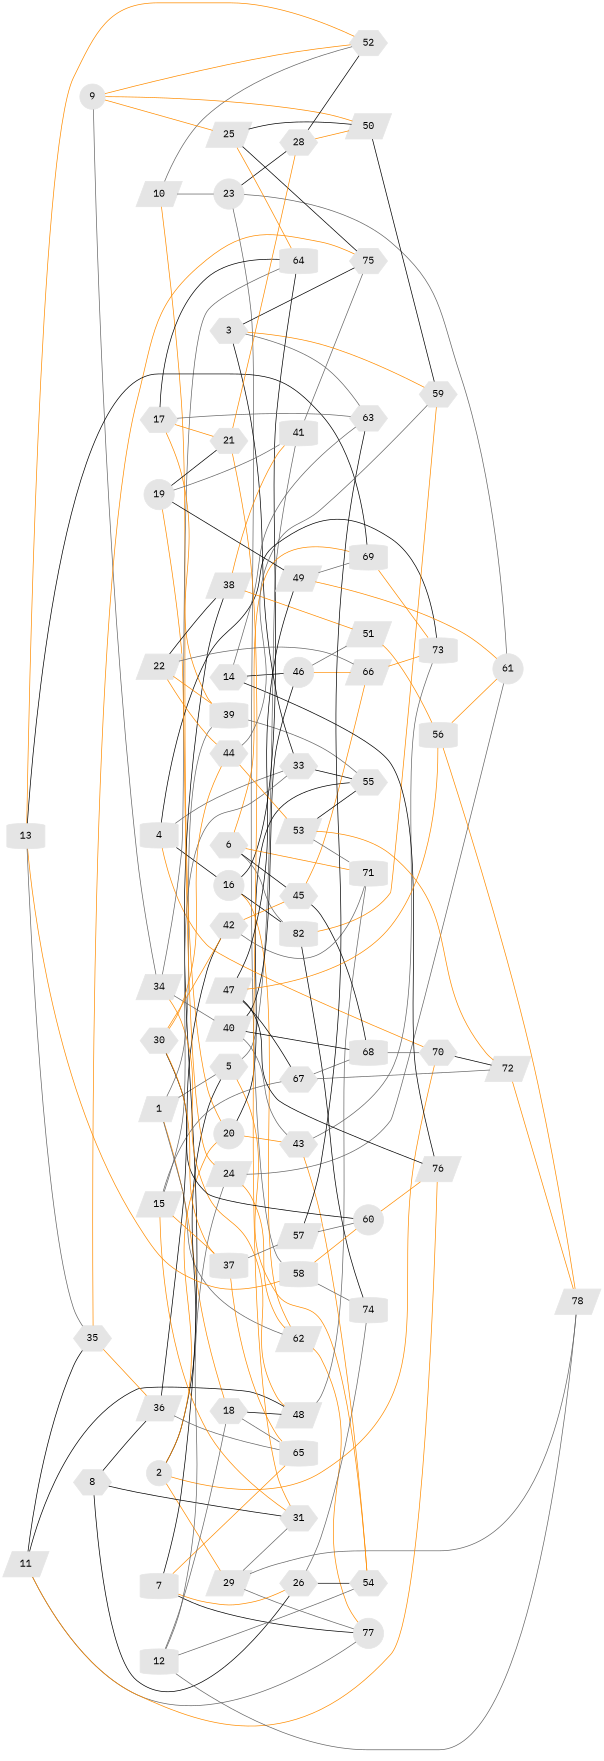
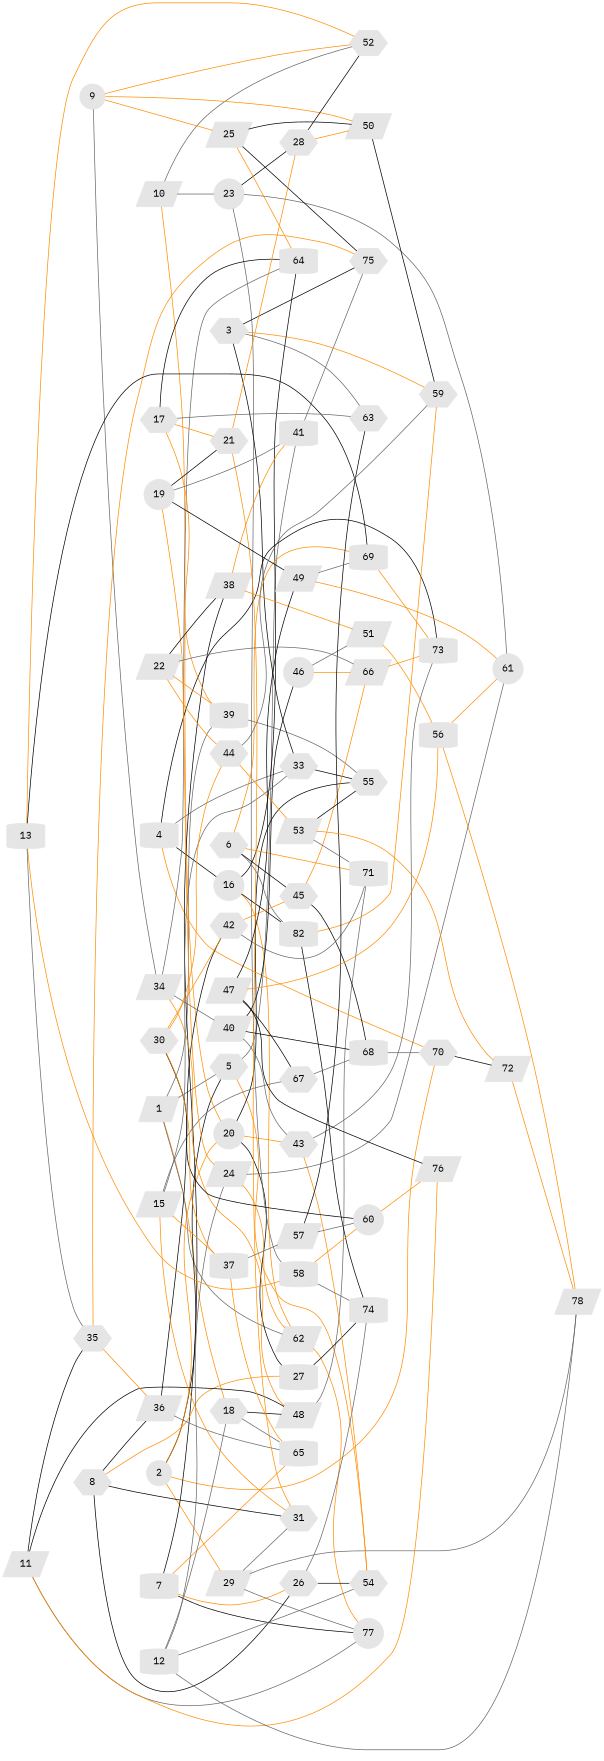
  graph {
    fontname="IBM Plex Mono"
    rankdir=LR
    node [color=gray90 fontname="IBM Plex Mono" shape=hexagon style=filled]
    edge [color=darkorange fontname="IBM Plex Mono"]
    1 [shape=parallelogram]
    5
    18
    39 [shape=cylinder]
    62 [shape=parallelogram]
    41 [shape=cylinder]
    54
    65 [shape=cylinder]
    48 [shape=parallelogram]
    55
    77 [shape=circle]
    2 [shape=circle]
    29 [shape=parallelogram]
    70
    20 [shape=circle]
    10 [shape=parallelogram]
    52
    23 [shape=circle]
    31
    78 [shape=parallelogram]
    72 [shape=parallelogram]
    3
    33
    59
    63
    75
    4 [shape=cylinder]
    16 [shape=circle]
    73 [shape=cylinder]
    n30 [label=82 shape=cylinder]
    64 [shape=cylinder]
    6
    45
    69 [shape=cylinder]
    71 [shape=cylinder]
    74 [shape=cylinder]
    66 [shape=parallelogram]
    68 [shape=cylinder]
    7 [shape=cylinder]
    26
    38 [shape=parallelogram]
    51 [shape=parallelogram]
    8
+   27 [shape=cylinder]
    36 [shape=parallelogram]
    42
    9 [shape=circle]
    25 [shape=parallelogram]
    34 [shape=parallelogram]
    50 [shape=parallelogram]
    40 [shape=parallelogram]
    43
    58 [shape=cylinder]
    28
    61 [shape=circle]
    11 [shape=parallelogram]
    35
    76 [shape=parallelogram]
    12 [shape=cylinder]
    24 [shape=parallelogram]
    13 [shape=cylinder]
    60 [shape=circle]
-   14
    46 [shape=circle]
    56 [shape=cylinder]
    15 [shape=parallelogram]
    37 [shape=cylinder]
    67
    57 [shape=parallelogram]
    17
    21
    19 [shape=circle]
    49 [shape=parallelogram]
    22 [shape=parallelogram]
    44
    53 [shape=parallelogram]
    30
    47 [shape=parallelogram]
    1 -- 5 [color=gray40]
    1 -- 18
    1 -- 39 [color=gray40]
    1 -- 62 [color=gray40]
    5 -- 41 [color=gray40]
    5 -- 54
    18 -- 65 [color=gray40]
    18 -- 48 [color=black]
    39 -- 55 [color=gray40]
    62 -- 77
    41 -- 75 [color=gray40]
    48 -- 71 [color=gray40]
    2 -- 5 [color=black]
    2 -- 29
    2 -- 70
    2 -- 20
    29 -- 77 [color=gray40]
    29 -- 31 [color=gray40]
    29 -- 78 [color=gray40]
    70 -- 72 [color=black]
    20 -- 55 [color=black]
+   20 -- 27 [color=black]
    20 -- 43
    10 -- 20
    10 -- 52 [color=gray40]
    10 -- 23 [color=gray40]
    23 -- 58 [color=gray40]
    23 -- 28 [color=black]
    23 -- 61 [color=gray40]
    72 -- 78
    3 -- 33 [color=black]
    3 -- 59
    3 -- 63 [color=gray40]
    3 -- 75 [color=black]
    33 -- 55 [color=black]
    4 -- 70
    4 -- 33 [color=gray40]
    4 -- 16 [color=black]
    4 -- 73 [color=black]
    16 -- 62
    16 -- n30 [color=black]
    16 -- 64 [color=black]
    n30 -- 59
    n30 -- 74 [color=black]
    6 -- n30 [color=gray40]
    6 -- 45 [color=black]
    6 -- 69
    6 -- 71
    45 -- 66
    45 -- 68 [color=black]
    69 -- 73
    66 -- 73
    68 -- 70 [color=gray40]
    7 -- 65
    7 -- 77 [color=black]
    7 -- 26
    7 -- 38 [color=black]
    26 -- 54 [color=black]
    26 -- 74 [color=gray40]
    38 -- 41
    38 -- 51
    51 -- 56
    8 -- 31 [color=black]
    8 -- 26 [color=black]
+   8 -- 27
    8 -- 36 [color=black]
+   27 -- 74 [color=black]
    36 -- 65 [color=gray40]
    36 -- 42 [color=black]
    42 -- 45
    42 -- 71 [color=gray40]
    9 -- 52
    9 -- 25
    9 -- 34 [color=gray40]
    9 -- 50
    25 -- 75 [color=black]
    25 -- 64
    25 -- 50 [color=black]
    34 -- 48
    34 -- 64 [color=gray40]
    34 -- 40 [color=gray40]
    50 -- 59 [color=black]
    40 -- 68 [color=black]
    40 -- 43 [color=gray40]
    40 -- 46 [color=black]
    43 -- 54
    43 -- 73 [color=gray40]
    58 -- 74 [color=gray40]
    58 -- 60
    28 -- 52 [color=black]
    28 -- 50
    11 -- 48 [color=black]
    11 -- 77 [color=gray40]
    11 -- 35 [color=black]
    11 -- 76
    35 -- 75
    35 -- 36
    12 -- 18 [color=gray40]
    12 -- 54 [color=gray40]
    12 -- 78 [color=gray40]
    12 -- 24 [color=gray40]
    24 -- 62
    24 -- 61 [color=gray40]
    13 -- 52
    13 -- 69 [color=black]
    13 -- 58
    13 -- 35 [color=gray40]
    60 -- 76
-   14 -- 63 [color=gray40]
-   14 -- 76 [color=black]
-   14 -- 46 [color=black]
    46 -- 66
    46 -- 51 [color=gray40]
    56 -- 78
    56 -- 61
    15 -- 31
    15 -- 33 [color=gray40]
    15 -- 37
    15 -- 67 [color=gray40]
    37 -- 65
    37 -- 57 [color=gray40]
-   67 -- 72 [color=gray40]
    67 -- 68 [color=gray40]
    57 -- 63 [color=black]
    57 -- 60 [color=gray40]
    17 -- 39
    17 -- 63 [color=gray40]
    17 -- 64 [color=black]
    17 -- 21
    21 -- 31
    21 -- 28
    19 -- 41 [color=gray40]
    19 -- 24
    19 -- 21 [color=black]
    19 -- 49 [color=black]
    49 -- 69 [color=gray40]
    49 -- 61
    22 -- 39
    22 -- 66 [color=gray40]
    22 -- 38 [color=black]
    22 -- 44
    44 -- 59 [color=gray40]
    44 -- 53
    53 -- 55 [color=black]
    53 -- 72
    53 -- 71 [color=gray40]
    30 -- 42
    30 -- 60 [color=black]
    30 -- 37
    30 -- 44
    47 -- 76 [color=black]
    47 -- 56
    47 -- 67 [color=black]
    47 -- 49 [color=black]
  }
